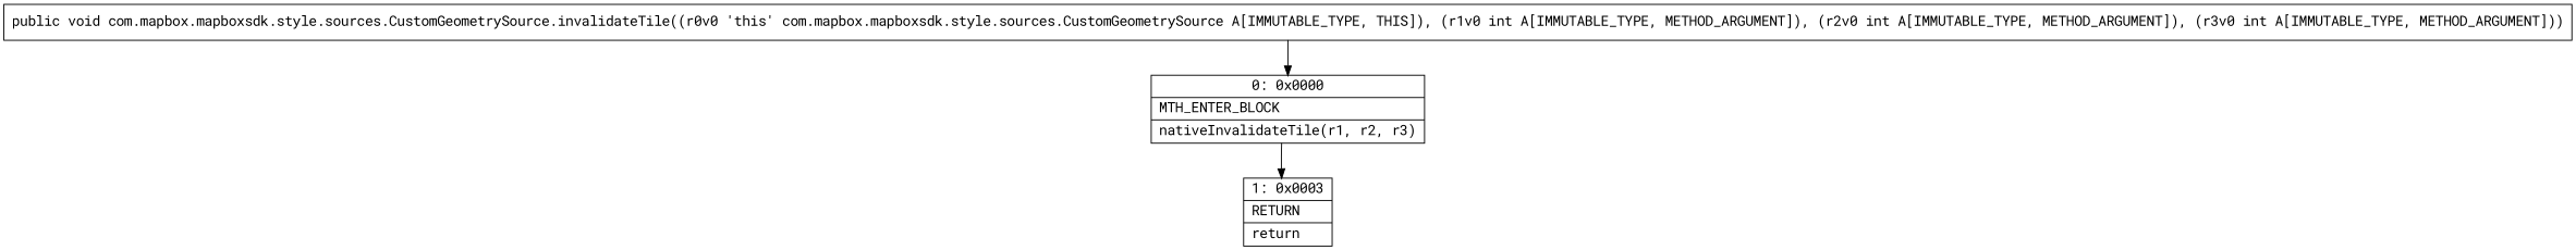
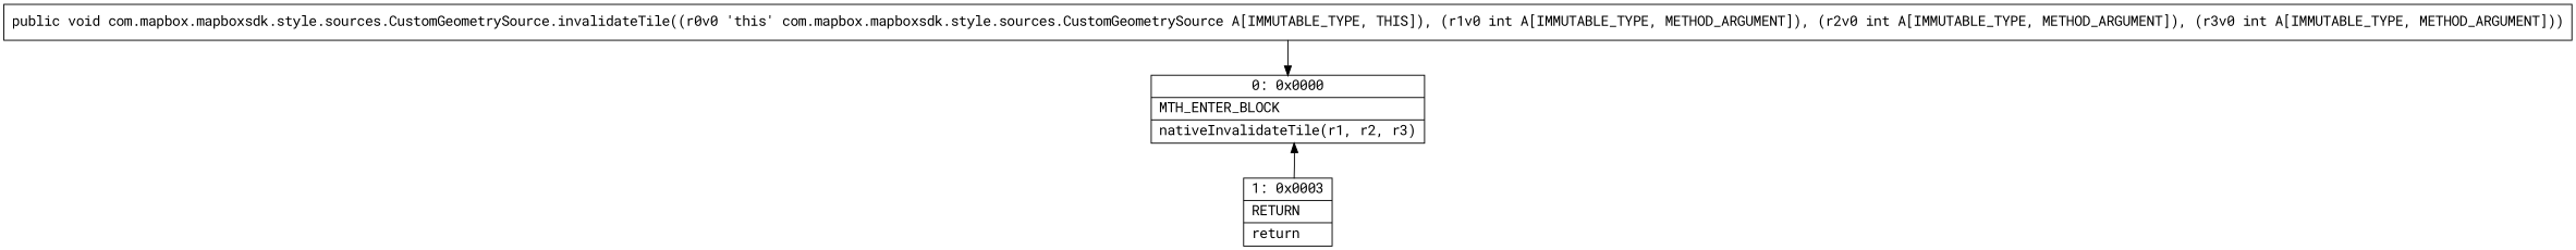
  digraph {
    fontname="Roboto Mono"
    node [shape=record fontname="Roboto Mono"]
    edge [fontname="Roboto Mono"]
    n1 [label="{0\:\ 0x0000|MTH_ENTER_BLOCK\l|nativeInvalidateTile(r1, r2, r3)\l}"]
    n2 [label="{1\:\ 0x0003|RETURN\l|return\l}"]
    n3 [label="{public void com.mapbox.mapboxsdk.style.sources.CustomGeometrySource.invalidateTile((r0v0 'this' com.mapbox.mapboxsdk.style.sources.CustomGeometrySource A[IMMUTABLE_TYPE, THIS]), (r1v0 int A[IMMUTABLE_TYPE, METHOD_ARGUMENT]), (r2v0 int A[IMMUTABLE_TYPE, METHOD_ARGUMENT]), (r3v0 int A[IMMUTABLE_TYPE, METHOD_ARGUMENT])) }"]
-   n1 -> n2
+   n2 -> n1
    n3 -> n1
  }
